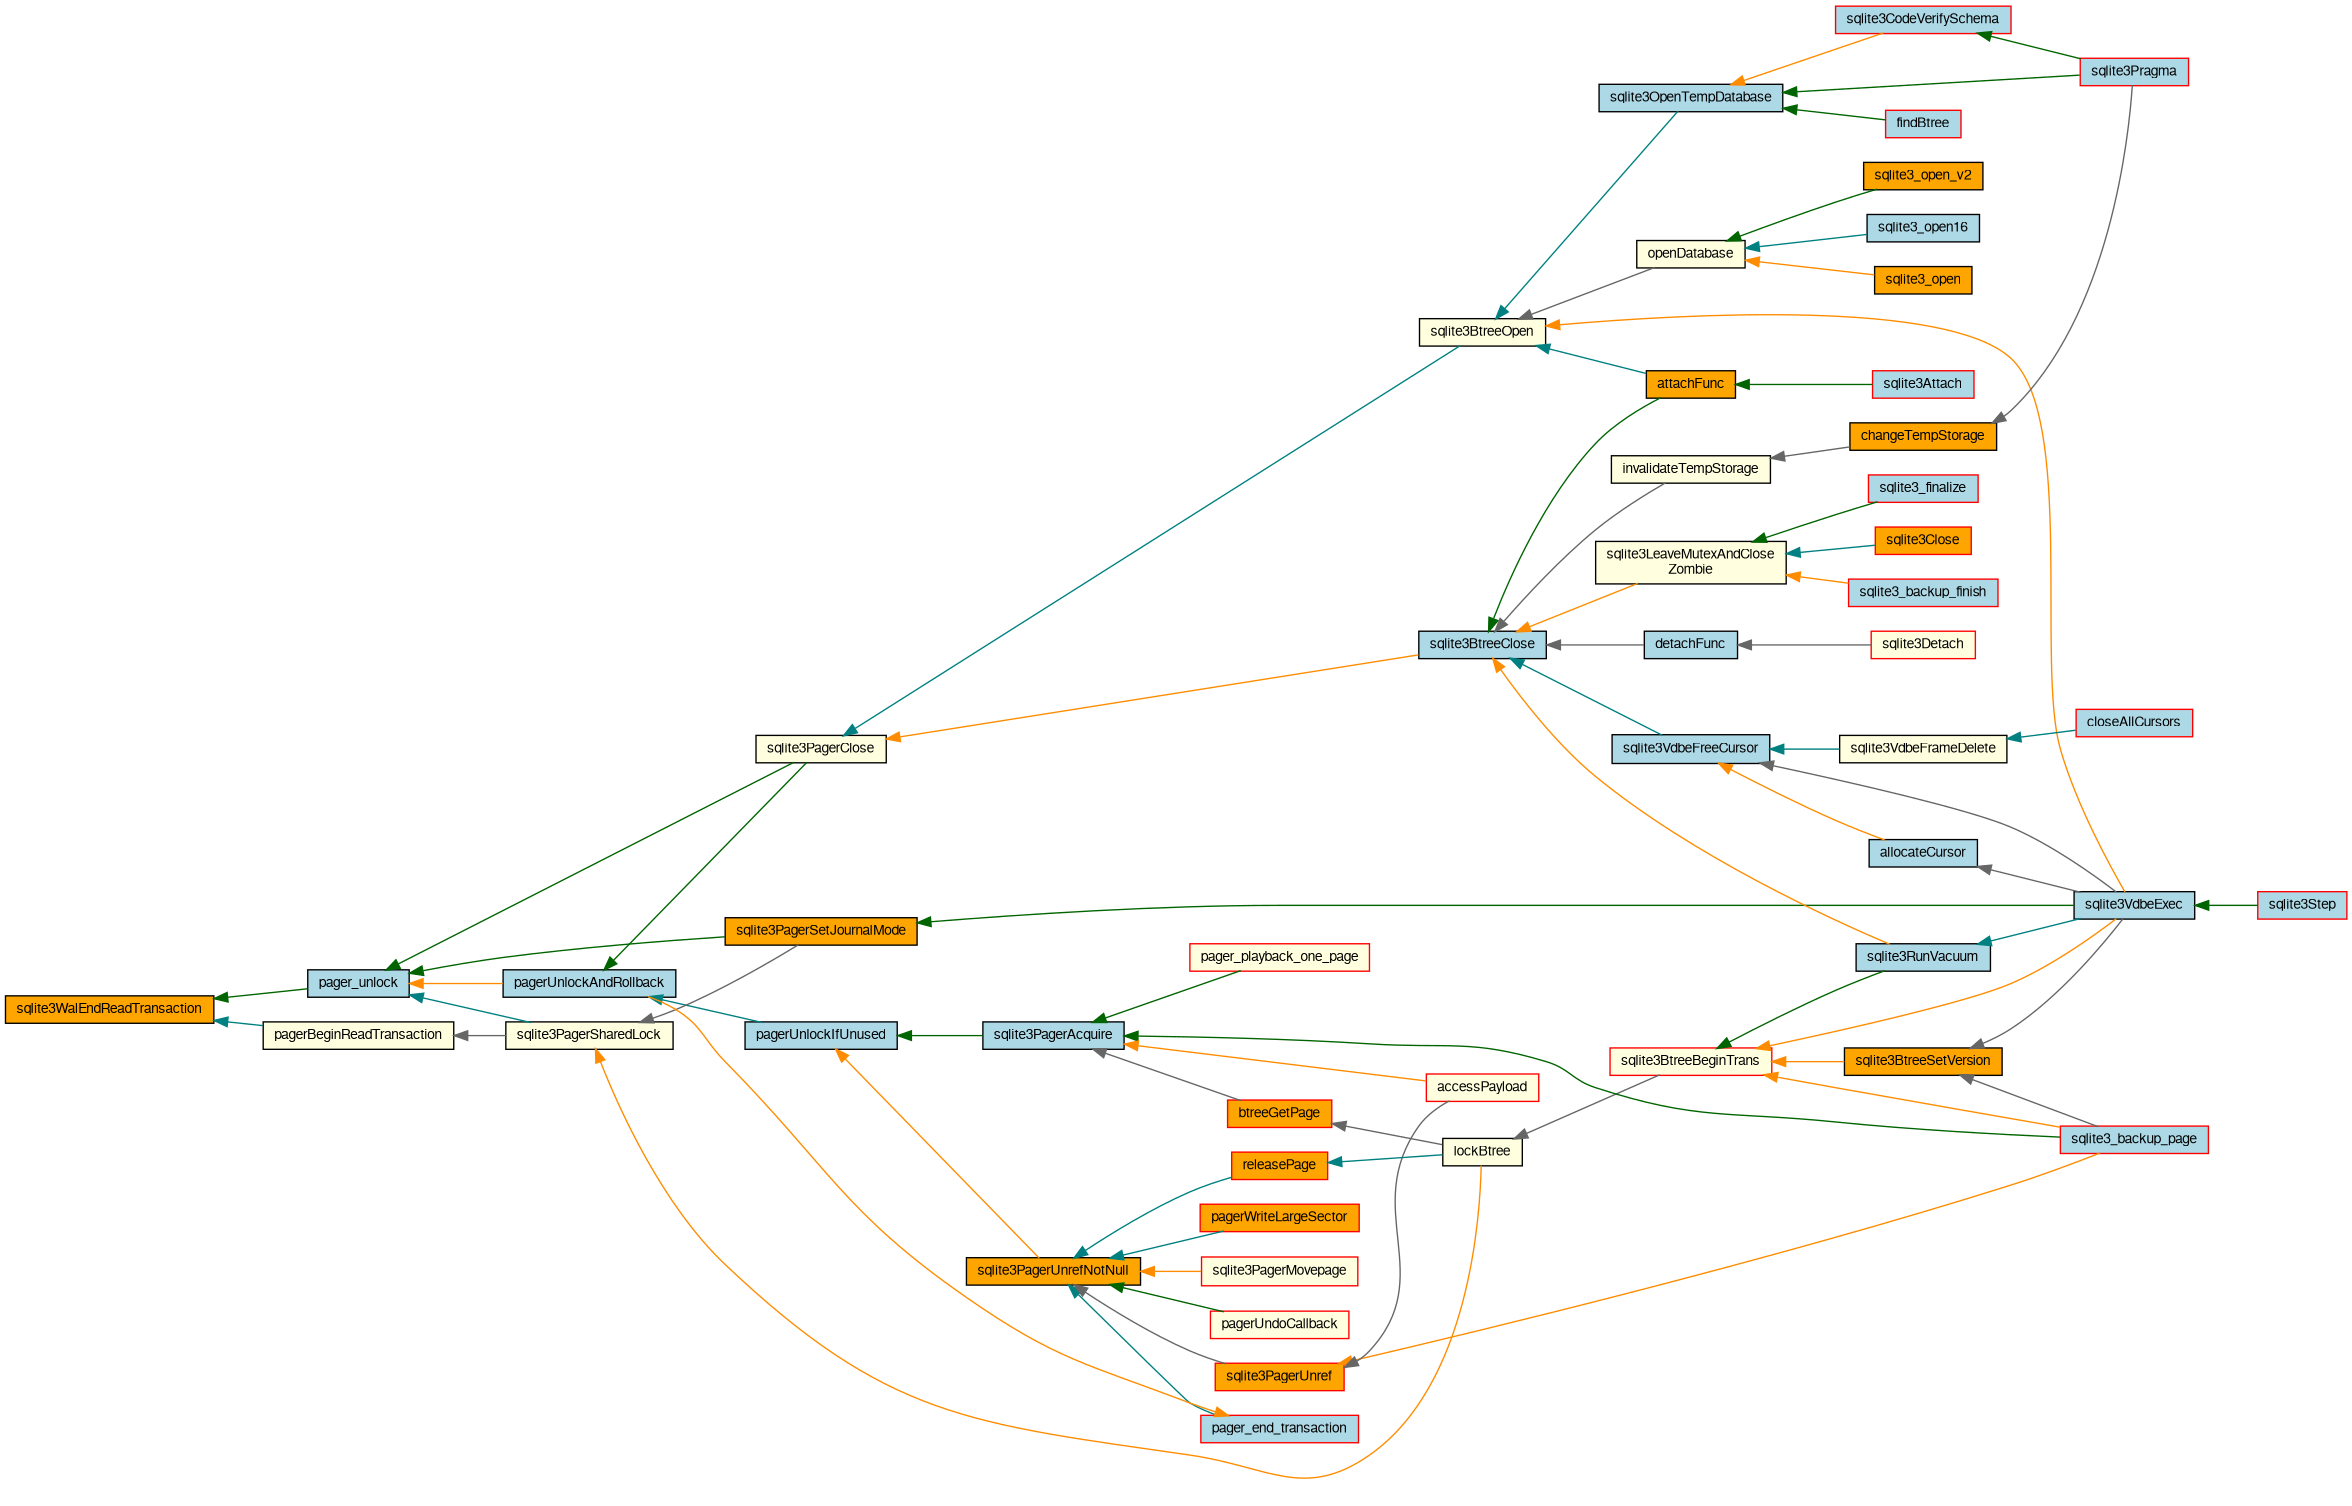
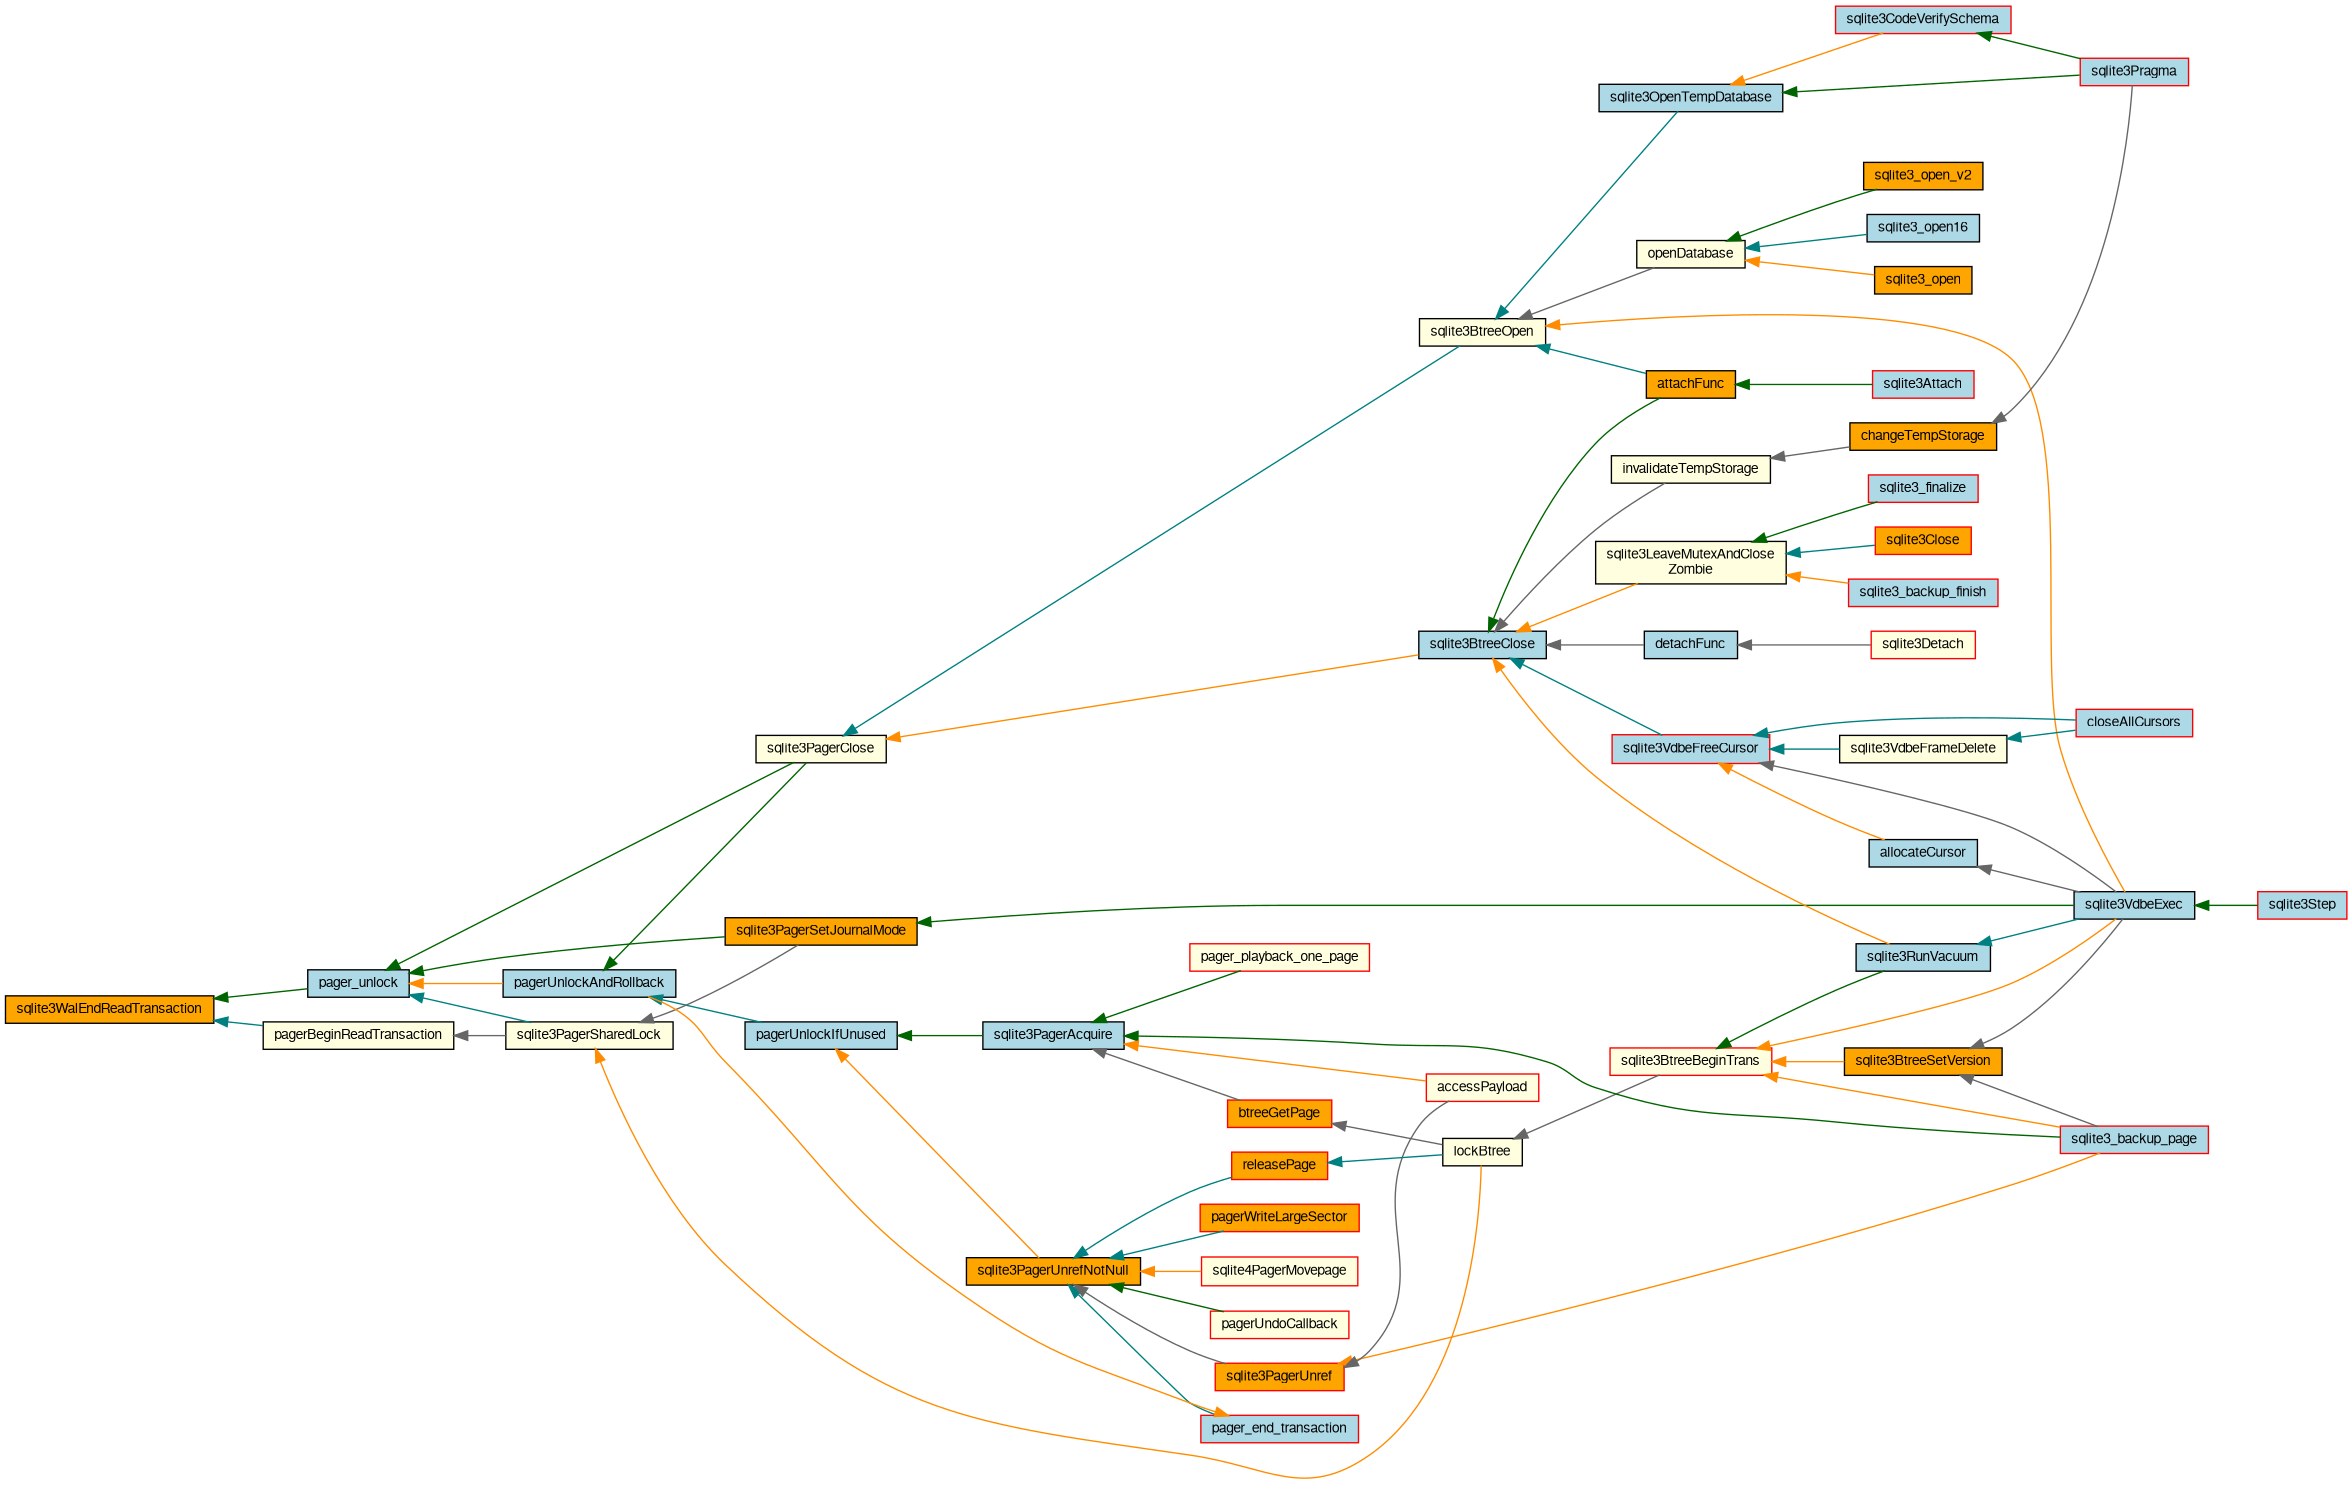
  digraph {
    rankdir=LR
    node [color=black fillcolor=lightblue fontname=FreeSans fontsize=10 shape=record style=filled]
    edge [color=darkgreen dir=back fontname=FreeSans fontsize=10 labelfontname=FreeSans labelfontsize=10 style=solid]
    n1 [fillcolor=orange fontcolor=black height=0.2 label=sqlite3WalEndReadTransaction width=0.4]
    n2 [height=0.2 label=pager_unlock width=0.4]
    n3 [fillcolor=lightyellow height=0.2 label=pagerBeginReadTransaction width=0.4]
    n4 [height=0.2 label=pagerUnlockAndRollback width=0.4]
    n5 [fillcolor=lightyellow height=0.2 label=sqlite3PagerClose width=0.4]
    n6 [fillcolor=lightyellow height=0.2 label=sqlite3PagerSharedLock width=0.4]
    n7 [fillcolor=orange height=0.2 label=sqlite3PagerSetJournalMode width=0.4]
    n8 [height=0.2 label=pagerUnlockIfUnused width=0.4]
    n9 [fillcolor=lightyellow height=0.2 label=sqlite3BtreeOpen width=0.4]
    n10 [height=0.2 label=sqlite3BtreeClose width=0.4]
    n11 [fillcolor=lightyellow height=0.2 label=lockBtree width=0.4]
    n12 [height=0.2 label=sqlite3VdbeExec width=0.4]
    n13 [height=0.2 label=sqlite3PagerAcquire width=0.4]
    n14 [fillcolor=orange height=0.2 label=sqlite3PagerUnrefNotNull width=0.4]
    n15 [fillcolor=orange height=0.2 label=attachFunc width=0.4]
    n16 [height=0.2 label=sqlite3OpenTempDatabase width=0.4]
    n17 [fillcolor=lightyellow height=0.2 label=openDatabase width=0.4]
-   n18 [height=0.2 label=sqlite3VdbeFreeCursor width=0.4]
+   n18 [color=red height=0.2 label=sqlite3VdbeFreeCursor width=0.4]
    n19 [height=0.2 label=detachFunc width=0.4]
    n20 [fillcolor=lightyellow height=0.2 label=invalidateTempStorage width=0.4]
    n21 [height=0.2 label=sqlite3RunVacuum width=0.4]
    n22 [fillcolor=lightyellow height=0.2 label="sqlite3LeaveMutexAndClose\lZombie" width=0.4]
    n23 [color=red height=0.2 label=sqlite3Step width=0.4]
    n24 [color=red height=0.2 label=sqlite3Attach width=0.4]
-   n25 [color=red height=0.2 label=findBtree width=0.4]
    n26 [color=red height=0.2 label=sqlite3CodeVerifySchema width=0.4]
    n27 [color=red height=0.2 label=sqlite3Pragma width=0.4]
    n28 [fillcolor=orange height=0.2 label=sqlite3_open width=0.4]
    n29 [fillcolor=orange height=0.2 label=sqlite3_open_v2 width=0.4]
    n30 [height=0.2 label=sqlite3_open16 width=0.4]
    n31 [fillcolor=lightyellow height=0.2 label=sqlite3VdbeFrameDelete width=0.4]
    n32 [color=red height=0.2 label=closeAllCursors width=0.4]
    n33 [height=0.2 label=allocateCursor width=0.4]
    n34 [color=red fillcolor=lightyellow height=0.2 label=sqlite3Detach width=0.4]
    n35 [fillcolor=orange height=0.2 label=changeTempStorage width=0.4]
    n36 [color=red height=0.2 label=sqlite3_backup_finish width=0.4]
    n37 [color=red height=0.2 label=sqlite3_finalize width=0.4]
    n38 [color=red fillcolor=orange height=0.2 label=sqlite3Close width=0.4]
    n39 [color=red fillcolor=lightyellow height=0.2 label=pager_playback_one_page width=0.4]
    n40 [color=red fillcolor=orange height=0.2 label=btreeGetPage width=0.4]
    n41 [color=red height=0.2 label=sqlite3_backup_page width=0.4]
    n42 [color=red fillcolor=lightyellow height=0.2 label=accessPayload width=0.4]
    n43 [color=red height=0.2 label=pager_end_transaction width=0.4]
    n44 [color=red fillcolor=lightyellow height=0.2 label=pagerUndoCallback width=0.4]
    n45 [color=red fillcolor=orange height=0.2 label=sqlite3PagerUnref width=0.4]
    n46 [color=red fillcolor=orange height=0.2 label=pagerWriteLargeSector width=0.4]
-   n47 [color=red fillcolor=lightyellow height=0.2 label=sqlite3PagerMovepage width=0.4]
+   n47 [color=red fillcolor=lightyellow height=0.2 label=sqlite4PagerMovepage width=0.4]
    n48 [color=red fillcolor=orange height=0.2 label=releasePage width=0.4]
    n49 [color=red fillcolor=lightyellow height=0.2 label=sqlite3BtreeBeginTrans width=0.4]
    n50 [fillcolor=orange height=0.2 label=sqlite3BtreeSetVersion width=0.4]
    n1 -> n2
    n1 -> n3 [color=teal]
    n2 -> n4 [color=darkorange]
    n2 -> n5
    n2 -> n6 [color=teal]
    n2 -> n7
    n3 -> n6 [color=gray40]
    n4 -> n5
    n4 -> n8 [color=teal]
    n5 -> n9 [color=teal]
    n5 -> n10 [color=darkorange]
    n6 -> n7 [color=gray40]
    n6 -> n11 [color=darkorange]
    n7 -> n12
    n8 -> n13
    n8 -> n14 [color=darkorange]
    n9 -> n12 [color=darkorange]
    n9 -> n15 [color=teal]
    n9 -> n16 [color=teal]
    n9 -> n17 [color=gray40]
    n10 -> n15
    n10 -> n18 [color=teal]
    n10 -> n19 [color=gray40]
    n10 -> n20 [color=gray40]
    n10 -> n21 [color=darkorange]
    n10 -> n22 [color=darkorange]
    n11 -> n49 [color=gray40]
    n12 -> n23
    n13 -> n39
    n13 -> n40 [color=gray40]
    n13 -> n41
    n13 -> n42 [color=darkorange]
    n14 -> n43 [color=teal]
    n14 -> n44
    n14 -> n45 [color=gray40]
    n14 -> n46 [color=teal]
    n14 -> n47 [color=darkorange]
    n14 -> n48 [color=teal]
    n15 -> n24
-   n16 -> n25
    n16 -> n26 [color=darkorange]
    n16 -> n27
    n17 -> n28 [color=darkorange]
    n17 -> n29
    n17 -> n30 [color=teal]
    n18 -> n12 [color=gray40]
    n18 -> n31 [color=teal]
+   n18 -> n32 [color=teal]
    n18 -> n33 [color=darkorange]
    n19 -> n34 [color=gray40]
    n20 -> n35 [color=gray40]
    n21 -> n12 [color=teal]
    n22 -> n36 [color=darkorange]
    n22 -> n37
    n22 -> n38 [color=teal]
    n26 -> n27
    n31 -> n32 [color=teal]
    n33 -> n12 [color=gray40]
    n35 -> n27 [color=gray40]
    n40 -> n11 [color=gray40]
    n43 -> n4 [color=darkorange]
    n45 -> n41 [color=darkorange]
    n45 -> n42 [color=gray40]
    n48 -> n11 [color=teal]
    n49 -> n12 [color=darkorange]
    n49 -> n21
    n49 -> n41 [color=darkorange]
    n49 -> n50 [color=darkorange]
    n50 -> n12 [color=gray40]
    n50 -> n41 [color=gray40]
  }
